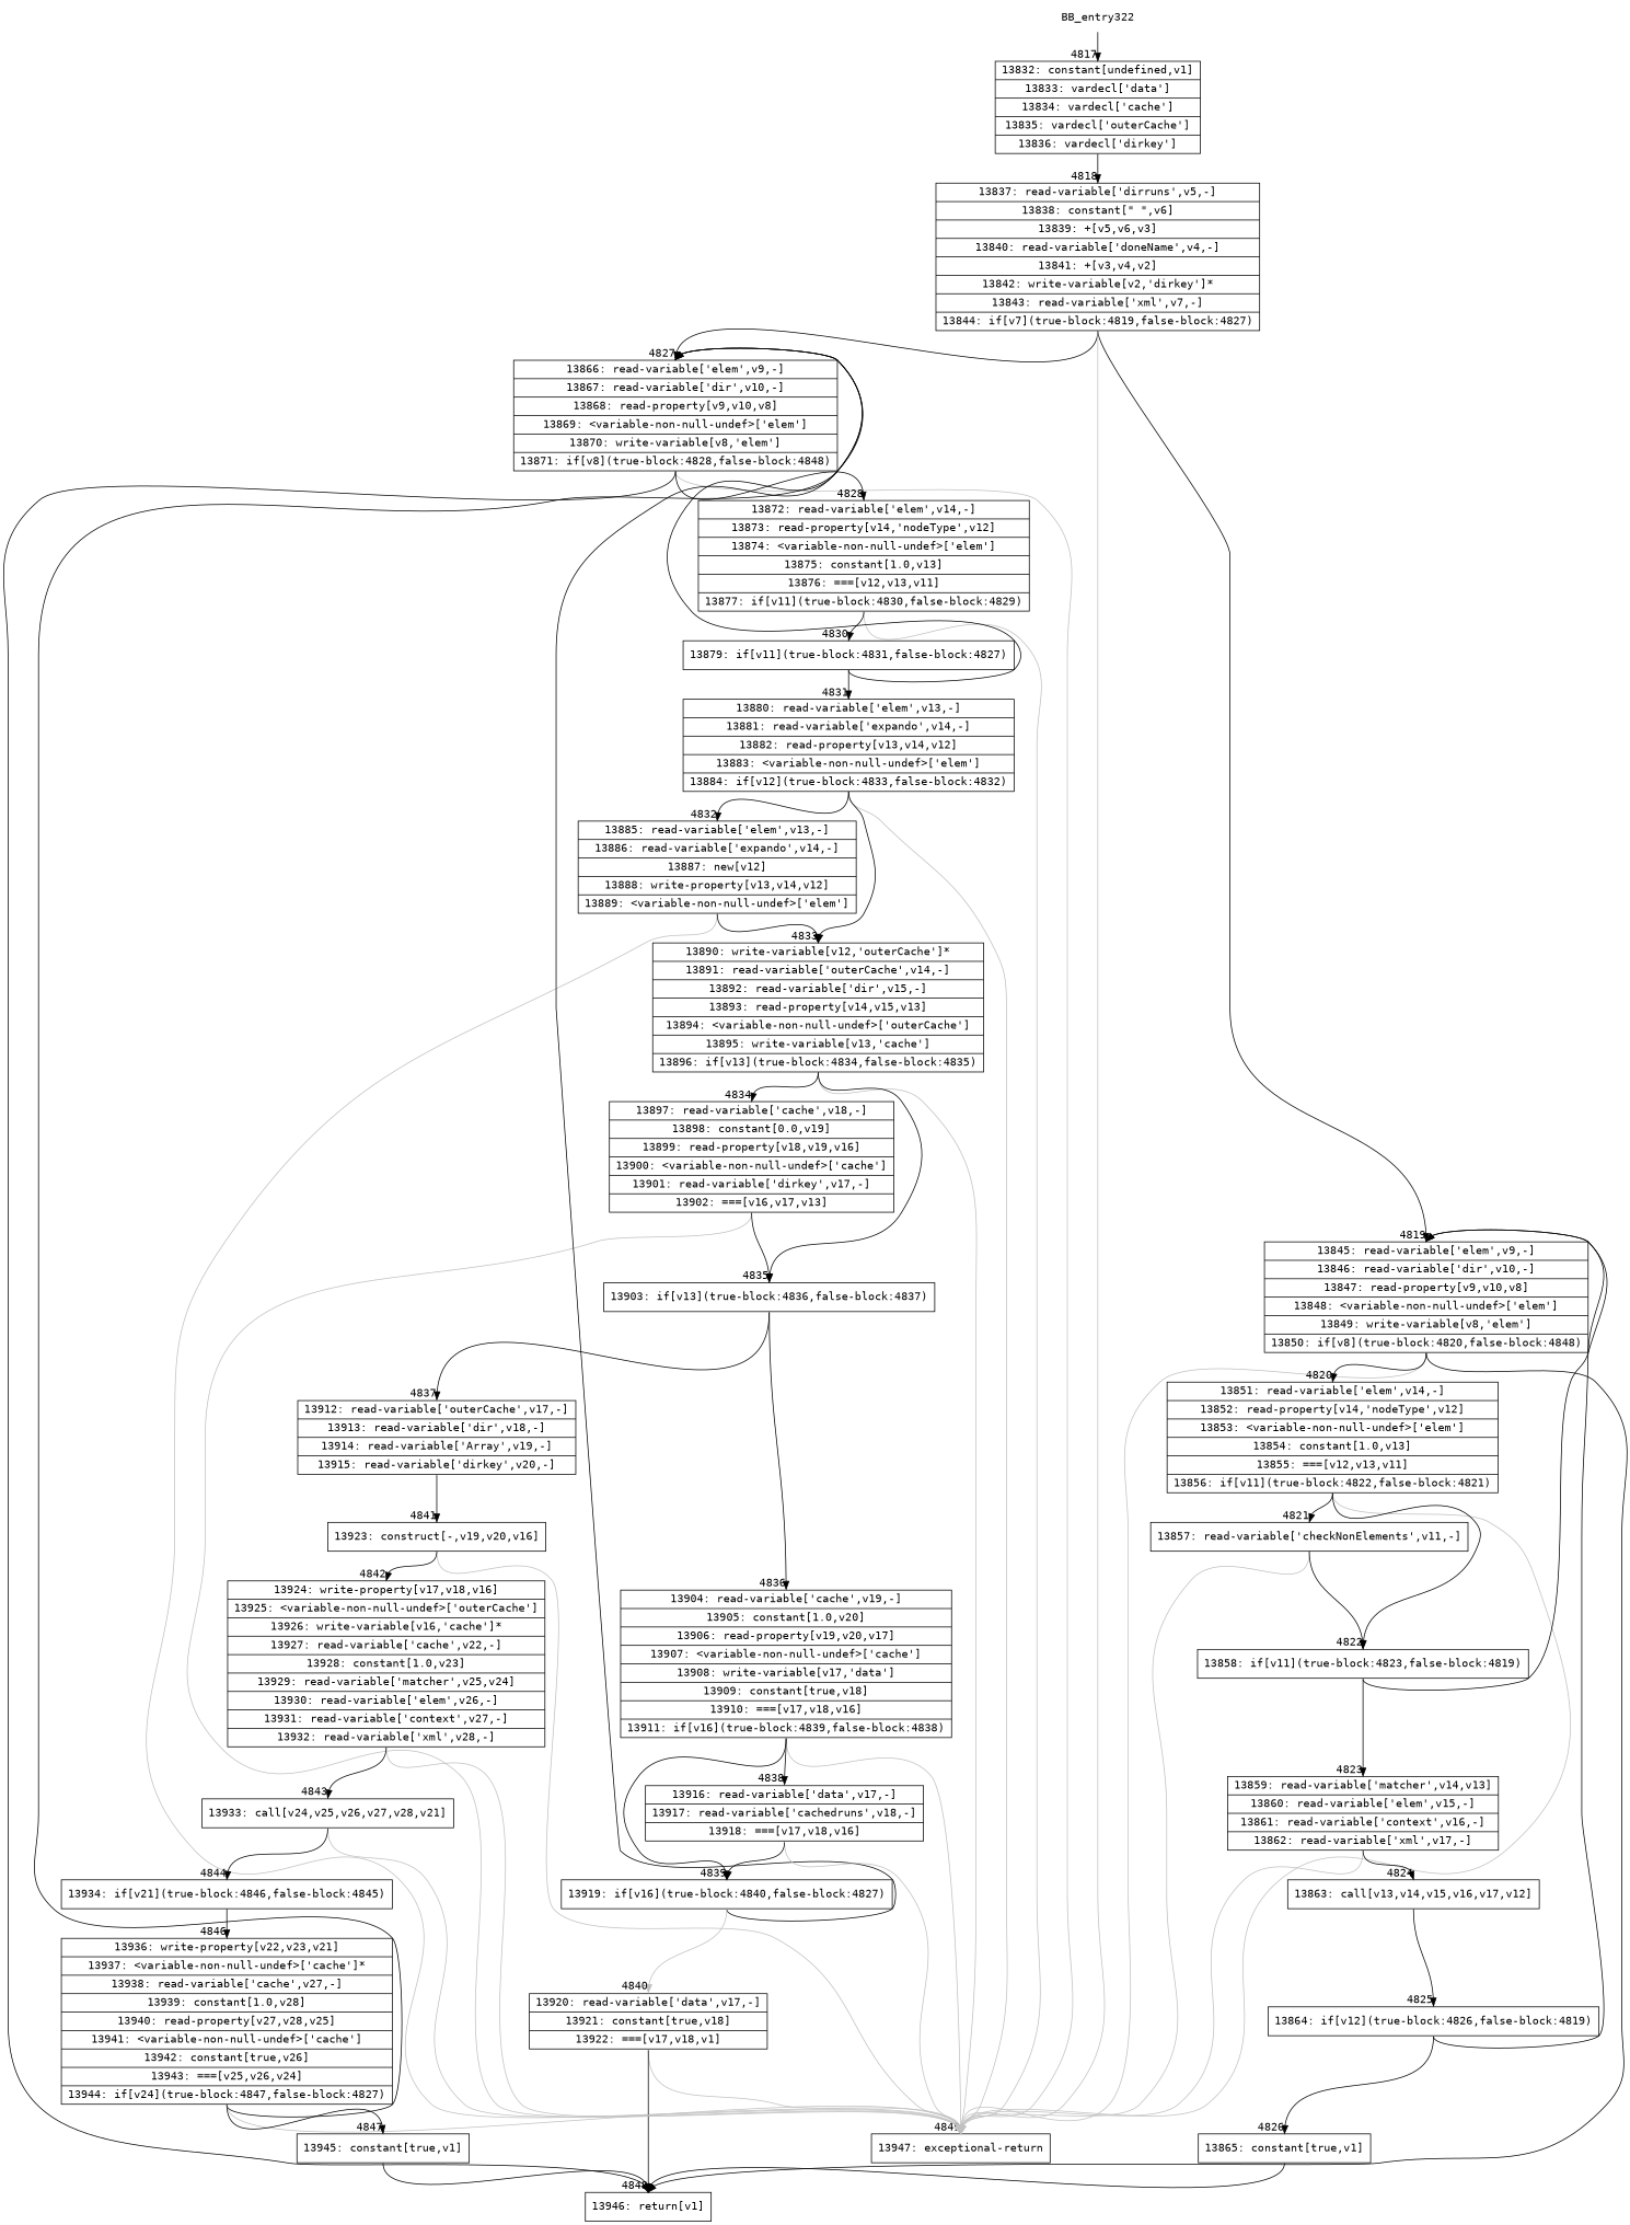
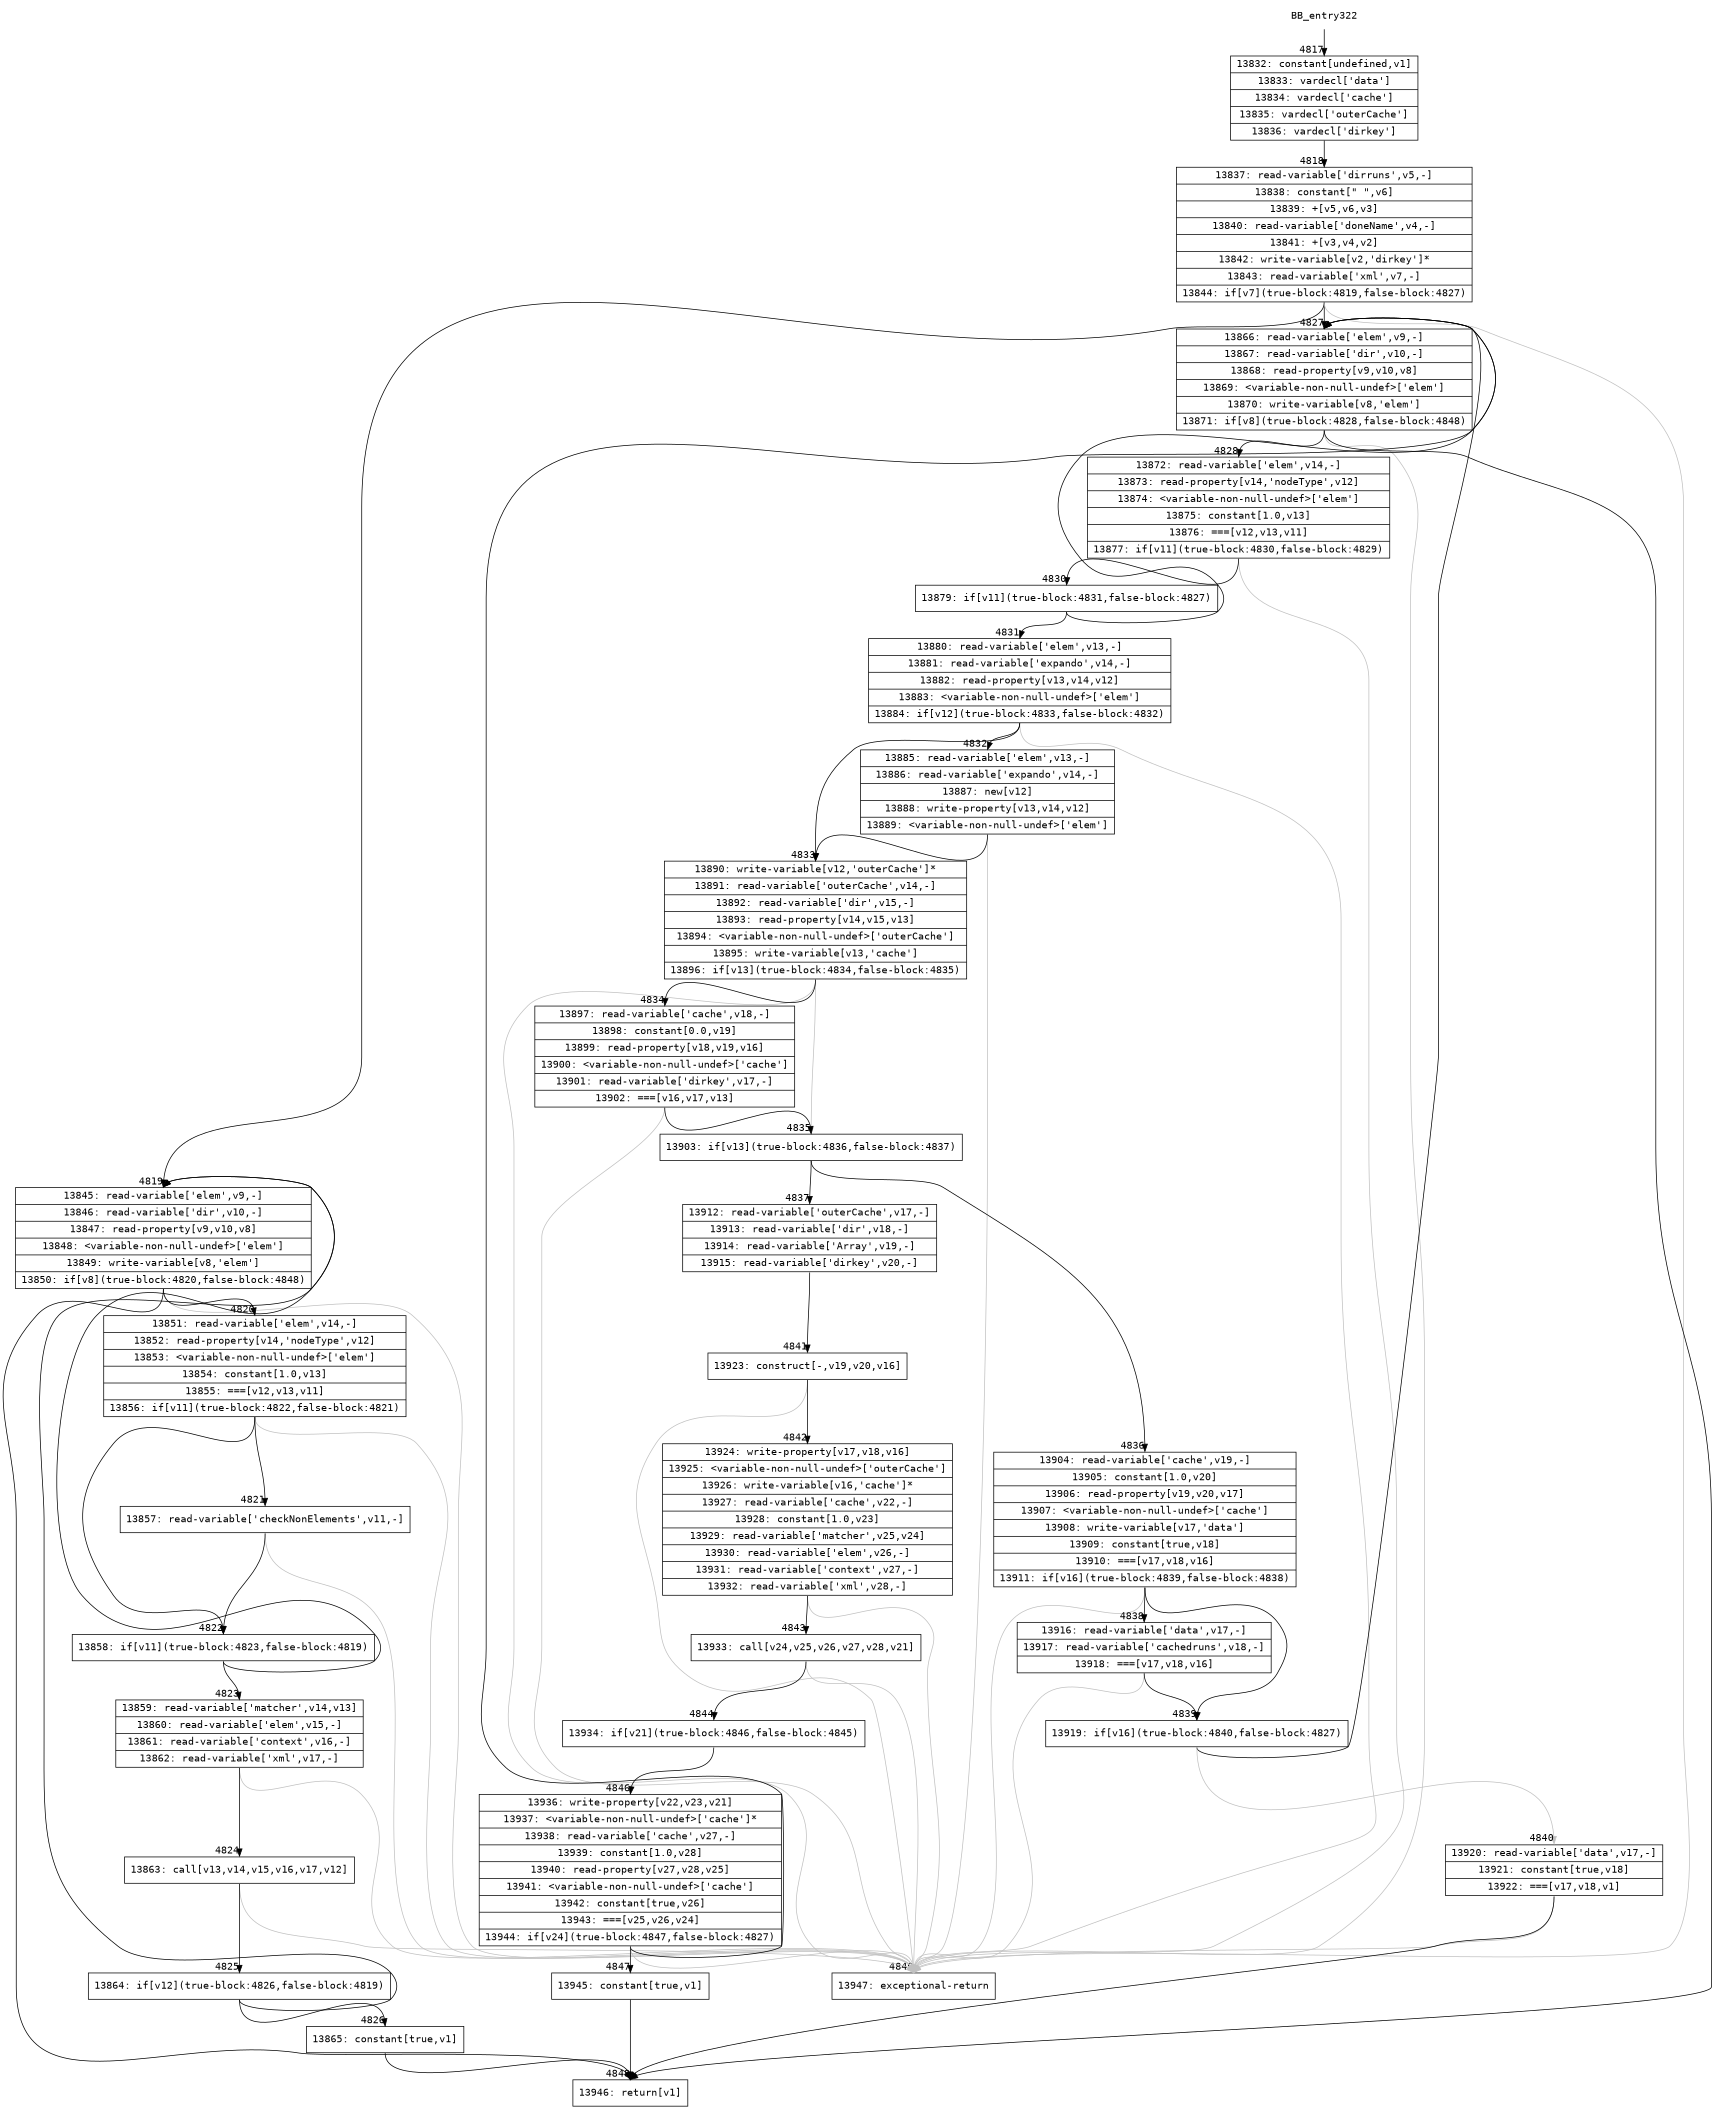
  digraph {
    fontname="DejaVu Sans Mono"
    rankdir=TD
    node [fontname="DejaVu Sans Mono" shape=record]
    edge [fontname="DejaVu Sans Mono" headport=n tailport=s]
    BB_entry322 [shape=none]
    n2 [label="{13832: constant[undefined,v1]|13833: vardecl['data']|13834: vardecl['cache']|13835: vardecl['outerCache']|13836: vardecl['dirkey']}"]
    n3 [label="{13837: read-variable['dirruns',v5,-]|13838: constant[\" \",v6]|13839: +[v5,v6,v3]|13840: read-variable['doneName',v4,-]|13841: +[v3,v4,v2]|13842: write-variable[v2,'dirkey']*|13843: read-variable['xml',v7,-]|13844: if[v7](true-block:4819,false-block:4827)}"]
    n4 [label="{13845: read-variable['elem',v9,-]|13846: read-variable['dir',v10,-]|13847: read-property[v9,v10,v8]|13848: \<variable-non-null-undef\>['elem']|13849: write-variable[v8,'elem']|13850: if[v8](true-block:4820,false-block:4848)}"]
    n5 [label="{13866: read-variable['elem',v9,-]|13867: read-variable['dir',v10,-]|13868: read-property[v9,v10,v8]|13869: \<variable-non-null-undef\>['elem']|13870: write-variable[v8,'elem']|13871: if[v8](true-block:4828,false-block:4848)}"]
    n6 [label="{13947: exceptional-return}"]
    n7 [label="{13851: read-variable['elem',v14,-]|13852: read-property[v14,'nodeType',v12]|13853: \<variable-non-null-undef\>['elem']|13854: constant[1.0,v13]|13855: ===[v12,v13,v11]|13856: if[v11](true-block:4822,false-block:4821)}"]
    n8 [label="{13946: return[v1]}"]
    n9 [label="{13872: read-variable['elem',v14,-]|13873: read-property[v14,'nodeType',v12]|13874: \<variable-non-null-undef\>['elem']|13875: constant[1.0,v13]|13876: ===[v12,v13,v11]|13877: if[v11](true-block:4830,false-block:4829)}"]
    n10 [label="{13858: if[v11](true-block:4823,false-block:4819)}"]
    n11 [label="{13857: read-variable['checkNonElements',v11,-]}"]
    n12 [label="{13879: if[v11](true-block:4831,false-block:4827)}"]
    n13 [label="{13859: read-variable['matcher',v14,v13]|13860: read-variable['elem',v15,-]|13861: read-variable['context',v16,-]|13862: read-variable['xml',v17,-]}"]
    n14 [label="{13863: call[v13,v14,v15,v16,v17,v12]}"]
    n15 [label="{13864: if[v12](true-block:4826,false-block:4819)}"]
    n16 [label="{13865: constant[true,v1]}"]
    n17 [label="{13880: read-variable['elem',v13,-]|13881: read-variable['expando',v14,-]|13882: read-property[v13,v14,v12]|13883: \<variable-non-null-undef\>['elem']|13884: if[v12](true-block:4833,false-block:4832)}"]
    n18 [label="{13890: write-variable[v12,'outerCache']*|13891: read-variable['outerCache',v14,-]|13892: read-variable['dir',v15,-]|13893: read-property[v14,v15,v13]|13894: \<variable-non-null-undef\>['outerCache']|13895: write-variable[v13,'cache']|13896: if[v13](true-block:4834,false-block:4835)}"]
    n19 [label="{13885: read-variable['elem',v13,-]|13886: read-variable['expando',v14,-]|13887: new[v12]|13888: write-property[v13,v14,v12]|13889: \<variable-non-null-undef\>['elem']}"]
    n20 [label="{13903: if[v13](true-block:4836,false-block:4837)}"]
    n21 [label="{13897: read-variable['cache',v18,-]|13898: constant[0.0,v19]|13899: read-property[v18,v19,v16]|13900: \<variable-non-null-undef\>['cache']|13901: read-variable['dirkey',v17,-]|13902: ===[v16,v17,v13]}"]
    n22 [label="{13904: read-variable['cache',v19,-]|13905: constant[1.0,v20]|13906: read-property[v19,v20,v17]|13907: \<variable-non-null-undef\>['cache']|13908: write-variable[v17,'data']|13909: constant[true,v18]|13910: ===[v17,v18,v16]|13911: if[v16](true-block:4839,false-block:4838)}"]
    n23 [label="{13912: read-variable['outerCache',v17,-]|13913: read-variable['dir',v18,-]|13914: read-variable['Array',v19,-]|13915: read-variable['dirkey',v20,-]}"]
    n24 [label="{13919: if[v16](true-block:4840,false-block:4827)}"]
    n25 [label="{13916: read-variable['data',v17,-]|13917: read-variable['cachedruns',v18,-]|13918: ===[v17,v18,v16]}"]
    n26 [label="{13923: construct[-,v19,v20,v16]}"]
    n27 [label="{13920: read-variable['data',v17,-]|13921: constant[true,v18]|13922: ===[v17,v18,v1]}"]
    n28 [label="{13924: write-property[v17,v18,v16]|13925: \<variable-non-null-undef\>['outerCache']|13926: write-variable[v16,'cache']*|13927: read-variable['cache',v22,-]|13928: constant[1.0,v23]|13929: read-variable['matcher',v25,v24]|13930: read-variable['elem',v26,-]|13931: read-variable['context',v27,-]|13932: read-variable['xml',v28,-]}"]
    n29 [label="{13933: call[v24,v25,v26,v27,v28,v21]}"]
    n30 [label="{13934: if[v21](true-block:4846,false-block:4845)}"]
    n31 [label="{13936: write-property[v22,v23,v21]|13937: \<variable-non-null-undef\>['cache']*|13938: read-variable['cache',v27,-]|13939: constant[1.0,v28]|13940: read-property[v27,v28,v25]|13941: \<variable-non-null-undef\>['cache']|13942: constant[true,v26]|13943: ===[v25,v26,v24]|13944: if[v24](true-block:4847,false-block:4827)}"]
    n32 [label="{13945: constant[true,v1]}"]
    BB_entry322 -> n2 [headlabel="    4817"]
    n2 -> n3 [headlabel="      4818"]
    n3 -> n4 [headlabel="      4819"]
    n3 -> n5 [headlabel="      4827"]
    n3 -> n6 [color=gray headlabel="      4849"]
    n4 -> n6 [color=gray]
    n4 -> n7 [headlabel="      4820"]
    n4 -> n8 [headlabel="      4848"]
    n5 -> n6 [color=gray]
    n5 -> n8
    n5 -> n9 [headlabel="      4828"]
    n7 -> n6 [color=gray]
    n7 -> n10 [headlabel="      4822"]
    n7 -> n11 [headlabel="      4821"]
    n9 -> n6 [color=gray]
    n9 -> n12 [headlabel="      4830"]
    n10 -> n4
    n10 -> n13 [headlabel="      4823"]
    n11 -> n6 [color=gray]
    n11 -> n10
    n12 -> n5
    n12 -> n17 [headlabel="      4831"]
    n13 -> n6 [color=gray]
    n13 -> n14 [headlabel="      4824"]
+   n14 -> n6 [color=gray]
    n14 -> n15 [headlabel="      4825"]
    n15 -> n4
    n15 -> n16 [headlabel="      4826"]
    n16 -> n8
    n17 -> n6 [color=gray]
    n17 -> n18 [headlabel="      4833"]
    n17 -> n19 [headlabel="      4832"]
    n18 -> n6 [color=gray]
-   n18 -> n20 [headlabel="      4835"]
+   n18 -> n20 [headlabel="      4835" color=gray]
    n18 -> n21 [headlabel="      4834"]
    n19 -> n6 [color=gray]
    n19 -> n18
    n20 -> n22 [headlabel="      4836"]
    n20 -> n23 [headlabel="      4837"]
    n21 -> n6 [color=gray]
    n21 -> n20
    n22 -> n6 [color=gray]
    n22 -> n24 [headlabel="      4839"]
    n22 -> n25 [headlabel="      4838"]
    n23 -> n26 [headlabel="      4841"]
    n24 -> n5
    n24 -> n27 [color=gray headlabel="      4840"]
    n25 -> n6 [color=gray]
    n25 -> n24
    n26 -> n6 [color=gray]
    n26 -> n28 [headlabel="      4842"]
    n27 -> n6 [color=gray]
    n27 -> n8
    n28 -> n6 [color=gray]
    n28 -> n29 [headlabel="      4843"]
    n29 -> n6 [color=gray]
    n29 -> n30 [headlabel="      4844"]
    n30 -> n31 [headlabel="      4846"]
    n31 -> n5
    n31 -> n6 [color=gray]
    n31 -> n32 [headlabel="      4847"]
    n32 -> n8
  }
